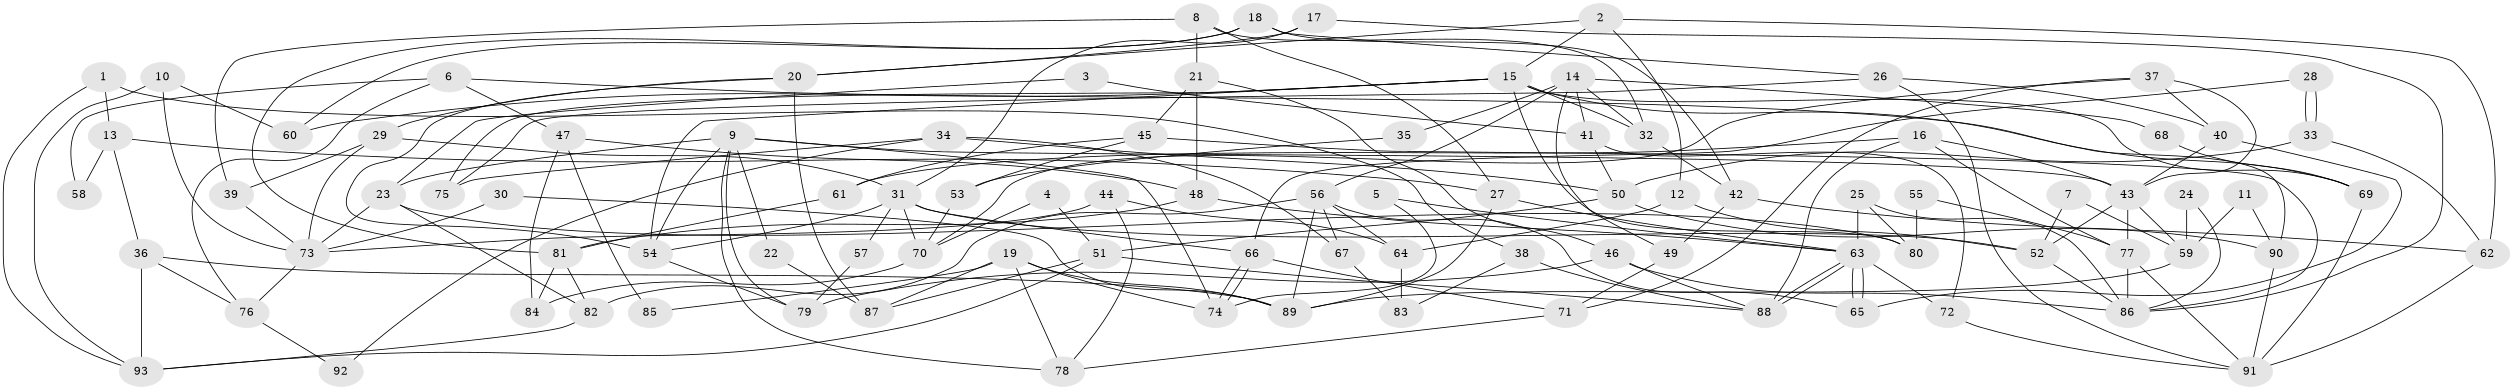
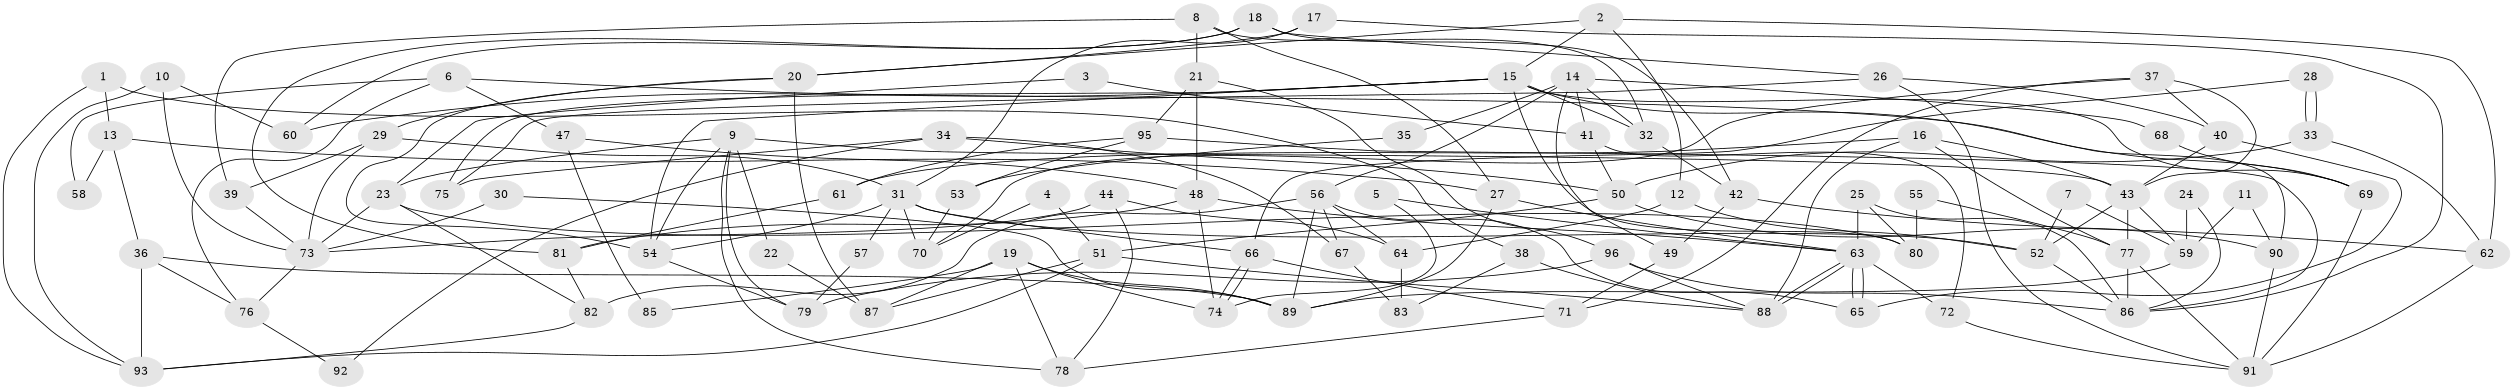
  graph {
    node [color=gray90 style=filled]
    1
    13
    38
    93
    58
    27
    36
    88
    83
    2
    12
    15
    20
    62
    52
    64
    69
    32
    54
    60
    90
    75
    80
    87
    29
    91
    3
    23
    41
    73
    82
    50
    72
    4
    51
    70
-   84
    5
    63
    74
    65
    6
    47
    76
    85
    48
    92
    7
    59
    86
    89
    8
    21
    39
-   45
-   46
+   45 [label=95]
+   46 [label=96]
    42
    9
    22
    43
    78
    79
    77
    10
    11
    14
    35
    49
    56
    68
    53
    71
    67
    16
    61
    81
    17
    31
    66
    57
    18
    26
    40
    19
    24
    25
    28
    33
    30
    34
    37
    44
    55
    1 -- 13
    1 -- 38
    1 -- 93
    13 -- 58
    13 -- 27
    13 -- 36
    38 -- 88
    38 -- 83
    27 -- 63
    27 -- 89
    36 -- 93
    36 -- 76
    36 -- 89
    2 -- 12
    2 -- 15
    2 -- 20
    2 -- 62
    12 -- 52
    12 -- 64
    15 -- 69
    15 -- 32
    15 -- 54
    15 -- 60
    15 -- 90
    15 -- 75
    15 -- 80
    20 -- 54
    20 -- 87
    20 -- 29
    62 -- 91
    52 -- 86
    64 -- 83
    69 -- 91
    32 -- 42
    54 -- 79
    90 -- 91
    29 -- 73
    29 -- 39
    29 -- 31
    3 -- 23
    3 -- 41
    23 -- 80
    23 -- 73
    23 -- 82
    41 -- 50
    41 -- 72
    73 -- 76
    82 -- 93
    50 -- 90
    50 -- 51
    72 -- 91
    4 -- 51
    4 -- 70
    51 -- 93
    51 -- 88
    51 -- 87
-   70 -- 84
    5 -- 63
    5 -- 74
    63 -- 88
    63 -- 88
    63 -- 72
    63 -- 65
    63 -- 65
    6 -- 58
    6 -- 69
    6 -- 47
    6 -- 76
-   47 -- 84
    47 -- 85
    47 -- 48
    76 -- 92
    48 -- 63
-   9 -- 74
+   48 -- 74
    48 -- 81
    7 -- 52
    7 -- 59
    59 -- 89
    8 -- 27
    8 -- 32
    8 -- 21
    8 -- 39
    21 -- 48
    21 -- 45
    21 -- 46
    39 -- 73
    45 -- 86
    45 -- 53
    45 -- 61
    46 -- 88
    46 -- 86
    46 -- 79
    42 -- 62
    42 -- 49
    9 -- 54
    9 -- 23
    9 -- 22
    9 -- 43
    9 -- 78
    9 -- 79
    22 -- 87
    43 -- 52
    43 -- 59
    43 -- 77
    77 -- 91
    77 -- 86
    10 -- 93
    10 -- 60
    10 -- 73
    11 -- 90
    11 -- 59
    14 -- 32
    14 -- 41
    14 -- 35
    14 -- 49
    14 -- 56
    14 -- 68
    35 -- 53
    49 -- 71
    56 -- 64
    56 -- 82
    56 -- 65
    56 -- 89
    56 -- 67
    68 -- 69
    53 -- 70
    71 -- 78
    67 -- 83
    16 -- 88
    16 -- 43
    16 -- 77
    16 -- 61
    61 -- 81
    81 -- 82
-   81 -- 84
    17 -- 20
    17 -- 86
    17 -- 31
    31 -- 52
    31 -- 54
    31 -- 70
    31 -- 66
    31 -- 57
    66 -- 74
    66 -- 74
    66 -- 71
    57 -- 79
    18 -- 60
    18 -- 42
    18 -- 81
    18 -- 26
    26 -- 75
    26 -- 91
    26 -- 40
    40 -- 65
    40 -- 43
    19 -- 87
    19 -- 74
    19 -- 85
    19 -- 89
    19 -- 78
    24 -- 59
    24 -- 86
    25 -- 80
    25 -- 63
    25 -- 86
    28 -- 66
    28 -- 33
    28 -- 33
    33 -- 62
    33 -- 50
    30 -- 73
    30 -- 89
    34 -- 75
    34 -- 50
    34 -- 92
    34 -- 67
    37 -- 70
    37 -- 43
    37 -- 71
    37 -- 40
    44 -- 64
    44 -- 73
    44 -- 78
    55 -- 80
    55 -- 77
  }
